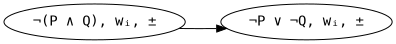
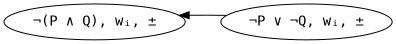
  digraph {
    rankdir=LR
    fontname="DejaVu Sans Mono"
    node [fontname="DejaVu Sans Mono"]
    n1 [label="¬(P ∧ Q), wᵢ, ±"]
    n2 [label="¬P ∨ ¬Q, wᵢ, ±"]
-   n1 -> n2 [fontname="DejaVu Sans Mono"]
+   n2 -> n1 [fontname="DejaVu Sans Mono"]
  }
